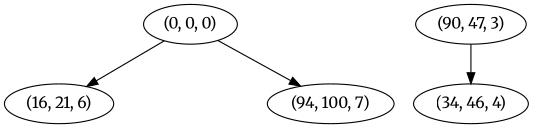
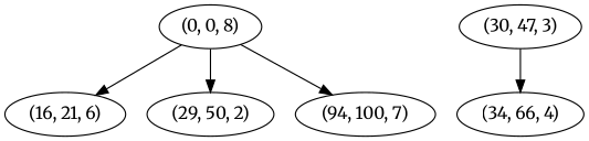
  digraph {
    fontname=Merriweather
    node [fontname=Merriweather]
    edge [fontname=Merriweather]
-   "(0, 0, 0)"
+   "(0, 0, 0)" [label="(0, 0, 8)"]
    "(16, 21, 6)"
+   "(29, 50, 2)"
    n4 [label="(94, 100, 7)"]
-   "(30, 47, 3)" [label="(90, 47, 3)"]
-   "(34, 46, 4)"
+   "(30, 47, 3)"
+   "(34, 46, 4)" [label="(34, 66, 4)"]
    "(0, 0, 0)" -> "(16, 21, 6)"
+   "(0, 0, 0)" -> "(29, 50, 2)"
    "(0, 0, 0)" -> n4
    "(30, 47, 3)" -> "(34, 46, 4)"
  }
